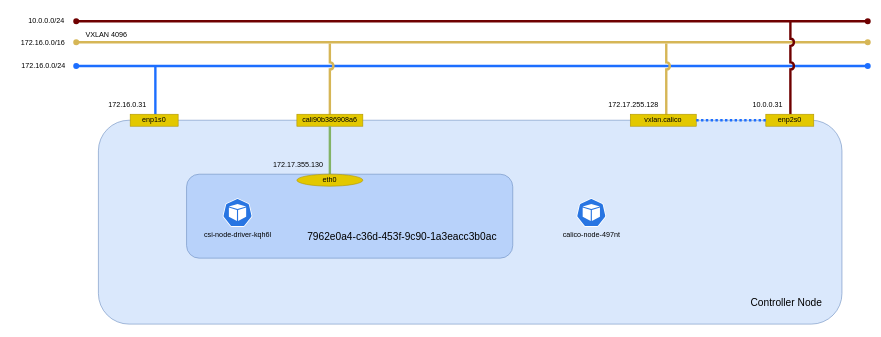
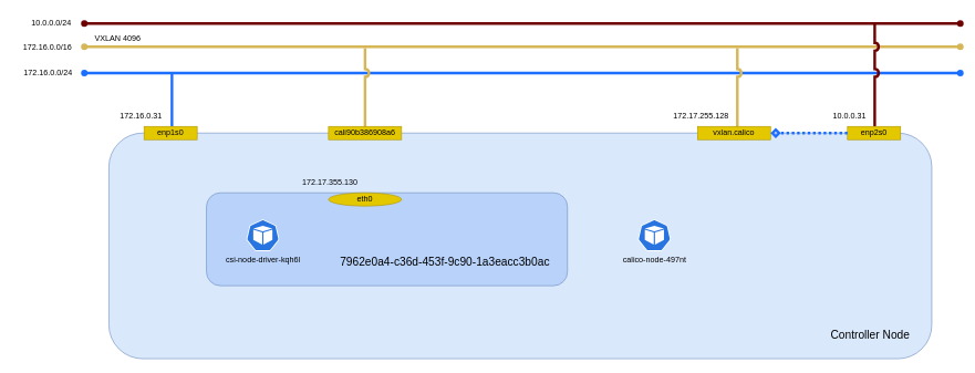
  <mxCell id="0" />
  <mxCell id="1" value="ネットワーク" style="locked=1;" parent="0" />
  <mxCell id="2" value="" style="endArrow=oval;html=1;rounded=0;startArrow=oval;startFill=1;endFill=1;strokeWidth=4;fillColor=#a20025;strokeColor=#6F0000;" parent="1" edge="1"><mxGeometry width="50" height="50" relative="1" as="geometry"><mxPoint x="126" y="35" as="sourcePoint" /><mxPoint x="1446" y="35" as="targetPoint" /></mxGeometry></mxCell>
  <mxCell id="3" value="10.0.0.0/24" style="text;html=1;align=center;verticalAlign=middle;resizable=0;points=[];autosize=1;strokeColor=none;fillColor=none;" parent="1" vertex="1"><mxGeometry x="36" y="20" width="80" height="30" as="geometry" /></mxCell>
  <mxCell id="4" value="" style="endArrow=oval;html=1;rounded=0;startArrow=oval;startFill=1;endFill=1;strokeWidth=4;fillColor=#a20025;strokeColor=#1C6EFF;" parent="1" edge="1"><mxGeometry width="50" height="50" relative="1" as="geometry"><mxPoint x="126" y="109.5" as="sourcePoint" /><mxPoint x="1446" y="109.5" as="targetPoint" /></mxGeometry></mxCell>
  <mxCell id="5" value="172.16.0.0/24" style="text;html=1;align=center;verticalAlign=middle;resizable=0;points=[];autosize=1;strokeColor=none;fillColor=none;" parent="1" vertex="1"><mxGeometry x="21" y="95" width="100" height="30" as="geometry" /></mxCell>
  <mxCell id="6" value="" style="endArrow=none;html=1;rounded=0;startArrow=none;startFill=0;endFill=0;strokeWidth=4;fillColor=#a20025;strokeColor=#1C6EFF;jumpStyle=arc;" parent="1" edge="1"><mxGeometry width="50" height="50" relative="1" as="geometry"><mxPoint x="258" y="110" as="sourcePoint" /><mxPoint x="258" y="190" as="targetPoint" /></mxGeometry></mxCell>
  <mxCell id="7" value="" style="endArrow=oval;html=1;rounded=0;startArrow=oval;startFill=1;endFill=1;strokeWidth=4;fillColor=#fff2cc;strokeColor=#d6b656;" parent="1" edge="1"><mxGeometry width="50" height="50" relative="1" as="geometry"><mxPoint x="126" y="70" as="sourcePoint" /><mxPoint x="1446" y="70" as="targetPoint" /></mxGeometry></mxCell>
  <mxCell id="8" value="172.16.0.0/16" style="text;html=1;align=center;verticalAlign=middle;resizable=0;points=[];autosize=1;strokeColor=none;fillColor=none;" parent="1" vertex="1"><mxGeometry x="20" y="56" width="100" height="30" as="geometry" /></mxCell>
  <mxCell id="9" value="VXLAN 4096" style="text;html=1;align=center;verticalAlign=middle;resizable=0;points=[];autosize=1;strokeColor=none;fillColor=none;" parent="1" vertex="1"><mxGeometry x="131" y="42" width="90" height="30" as="geometry" /></mxCell>
  <mxCell id="10" value="" style="endArrow=none;html=1;rounded=0;startArrow=none;startFill=0;endFill=0;strokeWidth=4;fillColor=#fff2cc;strokeColor=#d6b656;jumpStyle=arc;" parent="1" edge="1"><mxGeometry width="50" height="50" relative="1" as="geometry"><mxPoint x="1110" y="72" as="sourcePoint" /><mxPoint x="1110" y="200" as="targetPoint" /></mxGeometry></mxCell>
  <mxCell id="11" value="" style="endArrow=none;html=1;rounded=0;startArrow=none;startFill=0;endFill=0;strokeWidth=4;fillColor=#a20025;strokeColor=#6F0000;jumpStyle=arc;" parent="1" edge="1"><mxGeometry width="50" height="50" relative="1" as="geometry"><mxPoint x="1317" y="36" as="sourcePoint" /><mxPoint x="1317" y="190" as="targetPoint" /></mxGeometry></mxCell>
  <mxCell id="12" value="" style="endArrow=none;html=1;rounded=0;startArrow=none;startFill=0;endFill=0;strokeWidth=4;fillColor=#fff2cc;strokeColor=#d6b656;jumpStyle=arc;" edge="1" parent="1"><mxGeometry width="50" height="50" relative="1" as="geometry"><mxPoint x="549" y="72" as="sourcePoint" /><mxPoint x="549" y="200" as="targetPoint" /></mxGeometry></mxCell>
  <mxCell id="13" value="マシン" style="locked=1;" parent="0" />
  <mxCell id="14" value="" style="rounded=1;whiteSpace=wrap;html=1;fillColor=#dae8fc;strokeColor=#6c8ebf;" parent="13" vertex="1"><mxGeometry x="163" y="200" width="1240" height="340" as="geometry" /></mxCell>
  <mxCell id="15" value="enp1s0" style="rounded=0;whiteSpace=wrap;html=1;fillColor=#e3c800;fontColor=#000000;strokeColor=#B09500;" parent="13" vertex="1"><mxGeometry x="216" y="190" width="80" height="20" as="geometry" /></mxCell>
  <mxCell id="16" value="172.16.0.31" style="text;html=1;align=center;verticalAlign=middle;resizable=0;points=[];autosize=1;strokeColor=none;fillColor=none;" parent="13" vertex="1"><mxGeometry x="166" y="160" width="90" height="30" as="geometry" /></mxCell>
  <mxCell id="17" value="enp2s0" style="rounded=0;whiteSpace=wrap;html=1;fillColor=#e3c800;fontColor=#000000;strokeColor=#B09500;" parent="13" vertex="1"><mxGeometry x="1276" y="190" width="80" height="20" as="geometry" /></mxCell>
  <mxCell id="18" value="10.0.0.31" style="text;html=1;align=center;verticalAlign=middle;resizable=0;points=[];autosize=1;strokeColor=none;fillColor=none;" parent="13" vertex="1"><mxGeometry x="1244" y="160" width="70" height="30" as="geometry" /></mxCell>
  <mxCell id="19" value="&lt;font style=&quot;font-size: 17px;&quot;&gt;Controller Node&lt;/font&gt;" style="text;html=1;align=center;verticalAlign=middle;resizable=0;points=[];autosize=1;strokeColor=none;fillColor=none;" parent="13" vertex="1"><mxGeometry x="1240" y="490" width="140" height="30" as="geometry" /></mxCell>
  <mxCell id="20" value="cali90b386908a6" style="rounded=0;whiteSpace=wrap;html=1;fillColor=#e3c800;fontColor=#000000;strokeColor=#B09500;" parent="13" vertex="1"><mxGeometry x="494" y="190" width="110" height="20" as="geometry" /></mxCell>
- <mxCell id="21" value="" style="endArrow=none;html=1;rounded=0;startArrow=none;startFill=0;endFill=0;strokeWidth=4;fillColor=#d5e8d4;strokeColor=#82b366;jumpStyle=arc;entryX=0.5;entryY=0;entryDx=0;entryDy=0;exitX=0.5;exitY=1;exitDx=0;exitDy=0;" parent="13" source="20" target="29" edge="1"><mxGeometry width="50" height="50" relative="1" as="geometry"><mxPoint x="520" y="120" as="sourcePoint" /><mxPoint x="520" y="200" as="targetPoint" /></mxGeometry></mxCell>
  <mxCell id="22" value="vxlan.calico" style="rounded=0;whiteSpace=wrap;html=1;fillColor=#e3c800;fontColor=#000000;strokeColor=#B09500;" parent="13" vertex="1"><mxGeometry x="1050" y="190" width="110" height="20" as="geometry" /></mxCell>
- <mxCell id="23" value="" style="endArrow=none;html=1;rounded=0;startArrow=none;startFill=0;endFill=0;strokeWidth=4;fillColor=#a20025;strokeColor=#1C6EFF;jumpStyle=arc;exitX=0;exitY=0.5;exitDx=0;exitDy=0;entryX=1;entryY=0.5;entryDx=0;entryDy=0;dashed=1;dashPattern=1 1;" parent="13" source="17" target="22" edge="1"><mxGeometry width="50" height="50" relative="1" as="geometry"><mxPoint x="268" y="120" as="sourcePoint" /><mxPoint x="268" y="200" as="targetPoint" /></mxGeometry></mxCell>
+ <mxCell id="23" value="" style="endArrow=diamond;html=1;rounded=0;startArrow=none;startFill=0;endFill=0;strokeWidth=4;fillColor=#a20025;strokeColor=#1C6EFF;jumpStyle=arc;exitX=0;exitY=0.5;exitDx=0;exitDy=0;entryX=1;entryY=0.5;entryDx=0;entryDy=0;dashed=1;dashPattern=1 1;" parent="13" source="17" target="22" edge="1"><mxGeometry width="50" height="50" relative="1" as="geometry"><mxPoint x="268" y="120" as="sourcePoint" /><mxPoint x="268" y="200" as="targetPoint" /></mxGeometry></mxCell>
  <mxCell id="24" value="172.17.255.128" style="text;html=1;align=center;verticalAlign=middle;resizable=0;points=[];autosize=1;strokeColor=none;fillColor=none;" parent="13" vertex="1"><mxGeometry x="1000" y="160" width="110" height="30" as="geometry" /></mxCell>
  <mxCell id="25" value="NW名前空間" style="locked=1;" parent="0" />
  <mxCell id="26" value="" style="rounded=1;whiteSpace=wrap;html=1;fillColor=#b8d2fa;strokeColor=#6c8ebf;align=center;horizontal=1;" parent="25" vertex="1"><mxGeometry x="310" y="290" width="544" height="140" as="geometry" /></mxCell>
  <mxCell id="27" value="&lt;font style=&quot;font-size: 17px;&quot;&gt;7962e0a4-c36d-453f-9c90-1a3eacc3b0ac&lt;/font&gt;" style="text;html=1;align=center;verticalAlign=middle;resizable=0;points=[];autosize=1;strokeColor=none;fillColor=none;" parent="25" vertex="1"><mxGeometry x="499" y="380" width="340" height="30" as="geometry" /></mxCell>
  <mxCell id="28" value="172.17.355.130" style="text;html=1;align=center;verticalAlign=middle;resizable=0;points=[];autosize=1;strokeColor=none;fillColor=none;" parent="25" vertex="1"><mxGeometry x="441" y="260" width="110" height="30" as="geometry" /></mxCell>
  <mxCell id="29" value="eth0" style="ellipse;whiteSpace=wrap;html=1;fillColor=#e3c800;fontColor=#000000;strokeColor=#B09500;" parent="25" vertex="1"><mxGeometry x="494" y="290" width="110" height="20" as="geometry" /></mxCell>
  <mxCell id="30" value="コンテナ" style="locked=1;" parent="0" />
  <mxCell id="31" value="csi-node-driver-kqh6l" style="aspect=fixed;sketch=0;html=1;dashed=0;whitespace=wrap;verticalLabelPosition=bottom;verticalAlign=top;fillColor=#2875E2;strokeColor=#ffffff;points=[[0.005,0.63,0],[0.1,0.2,0],[0.9,0.2,0],[0.5,0,0],[0.995,0.63,0],[0.72,0.99,0],[0.5,1,0],[0.28,0.99,0]];shape=mxgraph.kubernetes.icon2;prIcon=pod" parent="30" vertex="1"><mxGeometry x="370" y="330" width="50" height="48" as="geometry" /></mxCell>
  <mxCell id="32" value="calico-node-497nt" style="aspect=fixed;sketch=0;html=1;dashed=0;whitespace=wrap;verticalLabelPosition=bottom;verticalAlign=top;fillColor=#2875E2;strokeColor=#ffffff;points=[[0.005,0.63,0],[0.1,0.2,0],[0.9,0.2,0],[0.5,0,0],[0.995,0.63,0],[0.72,0.99,0],[0.5,1,0],[0.28,0.99,0]];shape=mxgraph.kubernetes.icon2;prIcon=pod" parent="30" vertex="1"><mxGeometry x="960" y="330" width="50" height="48" as="geometry" /></mxCell>
